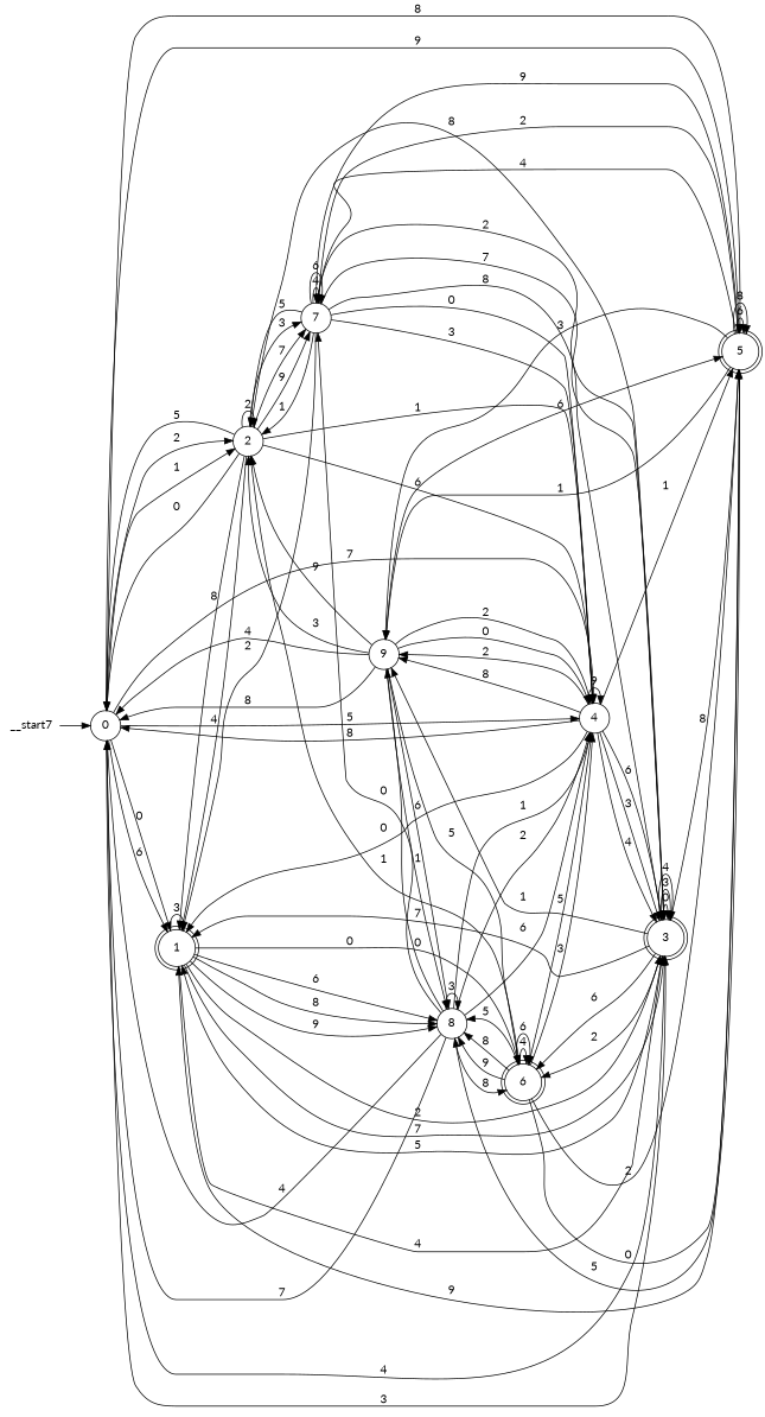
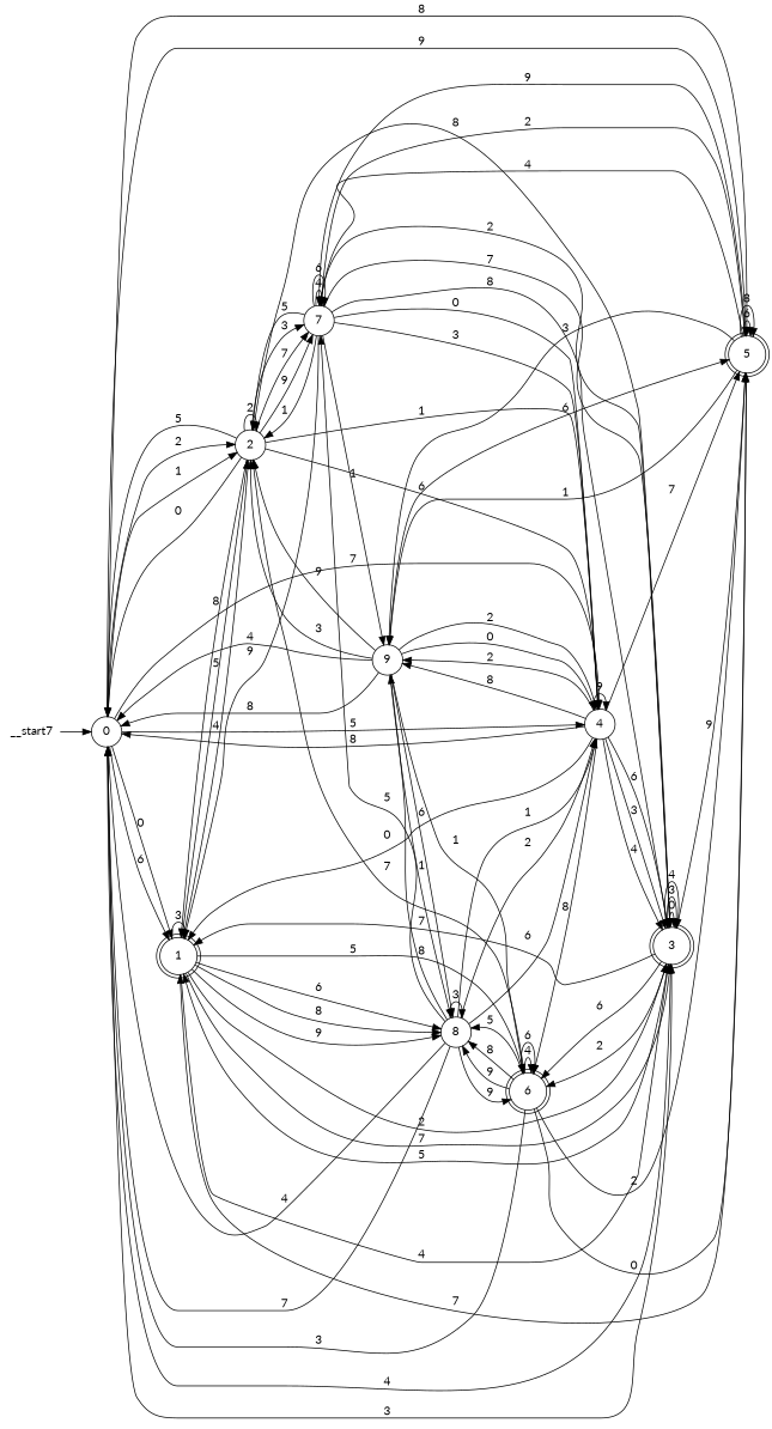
  digraph {
    fontname=Lato
    rankdir=LR
    node [fontname=Lato shape=circle]
    edge [fontname=Lato]
    n1 [label=0]
    n2 [label=1 shape=doublecircle]
    n3 [label=2]
    n4 [label=3 shape=doublecircle]
    n5 [label=4]
    n6 [label=5 shape=doublecircle]
    n7 [label=6 shape=doublecircle]
    n8 [label=8]
    n9 [label=7]
    n10 [label=9]
    n11 [height=0 label=__start7 shape=none width=0]
    n1 -> n2 [label=0]
    n1 -> n2 [label=6]
    n1 -> n3 [label=1]
    n1 -> n3 [label=2]
    n1 -> n4 [label=3]
    n1 -> n4 [label=4]
    n1 -> n5 [label=5]
    n1 -> n5 [label=7]
    n1 -> n6 [label=8]
    n1 -> n6 [label=9]
    n2 -> n2 [label=3]
+   n2 -> n3 [label=5]
    n2 -> n4 [label=2]
    n2 -> n4 [label=4]
    n2 -> n4 [label=7]
-   n2 -> n7 [label=0]
+   n2 -> n7 [label=5]
    n2 -> n8 [label=6]
    n2 -> n8 [label=8]
    n2 -> n8 [label=9]
    n3 -> n1 [label=0]
    n3 -> n1 [label=5]
    n3 -> n2 [label=4]
    n3 -> n2 [label=8]
    n3 -> n3 [label=2]
    n3 -> n5 [label=1]
    n3 -> n5 [label=6]
    n3 -> n9 [label=3]
    n3 -> n9 [label=7]
    n3 -> n9 [label=9]
    n4 -> n2 [label=5]
    n4 -> n2 [label=7]
    n4 -> n3 [label=8]
    n4 -> n4 [label=0]
    n4 -> n4 [label=3]
    n4 -> n4 [label=4]
-   n4 -> n6 [label=8]
+   n4 -> n6 [label=9]
    n4 -> n7 [label=2]
    n4 -> n7 [label=6]
-   n4 -> n10 [label=1]
+   n9 -> n10 [label=1]
    n5 -> n1 [label=8]
    n5 -> n2 [label=0]
    n5 -> n4 [label=3]
    n5 -> n4 [label=4]
    n5 -> n4 [label=6]
    n5 -> n5 [label=9]
-   n5 -> n6 [label=1]
-   n5 -> n7 [label=5]
+   n5 -> n6 [label=7]
+   n5 -> n7 [label=8]
    n5 -> n10 [label=2]
    n5 -> n10 [label=8]
-   n6 -> n2 [label=9]
+   n6 -> n2 [label=7]
    n6 -> n6 [label=6]
    n6 -> n6 [label=8]
-   n6 -> n8 [label=5]
    n6 -> n9 [label=2]
    n6 -> n9 [label=4]
    n6 -> n9 [label=9]
    n6 -> n10 [label=1]
    n6 -> n10 [label=3]
-   n7 -> n3 [label=1]
-   n7 -> n5 [label=3]
+   n7 -> n3 [label=7]
+   n7 -> n1 [label=3]
    n7 -> n6 [label=0]
    n7 -> n6 [label=2]
    n7 -> n7 [label=4]
    n7 -> n7 [label=6]
    n7 -> n8 [label=5]
    n7 -> n8 [label=8]
    n7 -> n8 [label=9]
    n8 -> n1 [label=4]
    n8 -> n1 [label=7]
    n8 -> n5 [label=1]
    n8 -> n5 [label=2]
    n8 -> n5 [label=6]
-   n8 -> n7 [label=8]
+   n8 -> n7 [label=9]
    n8 -> n8 [label=3]
-   n8 -> n9 [label=0]
-   n8 -> n10 [label=0]
-   n9 -> n2 [label=2]
+   n8 -> n9 [label=5]
+   n8 -> n10 [label=8]
+   n9 -> n2 [label=9]
    n9 -> n3 [label=1]
    n9 -> n3 [label=5]
    n9 -> n4 [label=2]
    n9 -> n4 [label=7]
    n9 -> n4 [label=8]
    n9 -> n5 [label=0]
    n9 -> n5 [label=3]
    n9 -> n9 [label=4]
    n9 -> n9 [label=6]
    n10 -> n1 [label=4]
    n10 -> n1 [label=8]
    n10 -> n3 [label=3]
    n10 -> n3 [label=9]
    n10 -> n5 [label=0]
    n10 -> n5 [label=2]
    n10 -> n6 [label=6]
-   n10 -> n7 [label=5]
+   n10 -> n7 [label=1]
    n10 -> n8 [label=1]
    n10 -> n8 [label=6]
    n11 -> n1
  }
